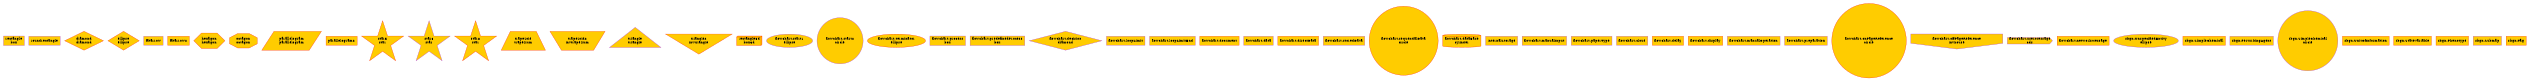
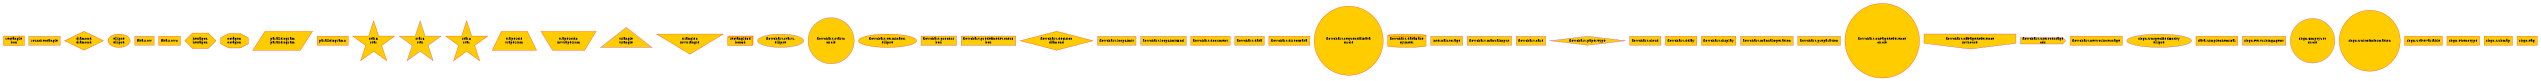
  digraph {
    node [fillcolor="#FFCC00" shape=box style=filled color=red]
-   n1 [label="rectangle\nbox" color=purple]
+   n1 [label="rectangle\nbox"]
    n2 [label=roundrectangle color=purple]
    n3 [label="diamond\ndiamond" shape=diamond]
-   n4 [label="ellipse\nellipse" shape=diamond]
+   n4 [label="ellipse\nellipse" shape=ellipse]
    n5 [label=fatarrow color=purple]
    n6 [label=fatarrow2]
    n7 [label="hexagon\nhexagon" shape=hexagon]
    n8 [label="octagon\noctagon" shape=octagon]
    n9 [label="parallelogram\nparallelogram" shape=parallelogram]
    n10 [label=parallelogram2]
    n11 [label="star5\nstar" shape=star]
    n12 [label="star6\nstar" shape=star color=purple]
    n13 [label="star8\nstar" shape=star]
    n14 [label="trapezoid\ntrapezium" shape=trapezium]
    n15 [label="trapezoid2\ninvtrapezium" shape=invtrapezium]
    n16 [label="triangle\ntriangle" shape=triangle color=purple]
    n17 [label="triangle2\ninvtriangle" shape=invtriangle]
    n18 [label="rectangle3d\nbox3d" shape=box3d]
    n19 [label="flowchart.start1\nellipse" shape=ellipse color=purple]
    n20 [label="flowchart.start2\ncircle" shape=circle color=purple]
    n21 [label="flowchart.terminator\nellipse" shape=ellipse]
    n22 [label="flowchart.process\nbox" color=purple]
    n23 [label="flowchart.predefinedProcess\nbox" color=purple]
-   n24 [label="flowchart.decision\ndiamond" shape=diamond color=purple]
+   n24 [label="flowchart.decision\ndiamond" shape=diamond]
    n25 [label="flowchart.loopLimit" color=purple]
    n26 [label="flowchart.loopLimitEnd" color=purple]
    n27 [label="flowchart.document"]
    n28 [label="flowchart.data" color=purple]
    n29 [label="flowchart.directData"]
-   n30 [label="flowchart.storedData" color=purple]
    n31 [label="flowchart.sequentialData\ncircle" shape=circle]
    n32 [label="flowchart.dataBase\ncylinder" shape=cylinder]
    n33 [label=internalStorage color=purple]
    n34 [label="flowchart.manualInput" color=purple]
-   n36 [label="flowchart.paperType" color=purple]
+   n35 [label="flowchart.card" color=purple]
+   n36 [label="flowchart.paperType" shape=diamond color=purple]
    n37 [label="flowchart.cloud" color=purple]
    n38 [label="flowchart.delay"]
    n39 [label="flowchart.display"]
    n40 [label="flowchart.manualOperation" color=purple]
    n41 [label="flowchart.preparation" color=purple]
    n42 [label="flowchart.onPageReference\ncircle" shape=circle]
    n43 [label="flowchart.offPageReference\ninvhouse" shape=invhouse color=purple]
    n44 [label="flowchart.userMessage\ncds" shape=cds color=purple]
    n45 [label="flowchart.networkMessage"]
    n46 [label="sbgn.UnspecifiedEntity\nellipse" shape=ellipse color=purple]
-   n47 [label="sbgn.SimpleChemical"]
+   n47 [label="data.SimpleChemical"]
    n48 [label="sbgn.PerturbingAgent" color=purple]
-   n49 [label="sbgn.SimpleChemical\ncircle" shape=circle color=purple]
-   n50 [label="sbgn.UnitOfInformation"]
+   n49 [label="sbgn.EmptySet\ncircle" shape=circle color=purple]
+   n50 [label="sbgn.UnitOfInformation" shape=circle]
    n51 [label="sbgn.StateVariable"]
    n52 [label="sbgn.Phenotype"]
-   n53 [label="sbgn.Submap" color=purple]
+   n53 [label="sbgn.Submap"]
    n54 [label="sbgn.Tag"]
  }
